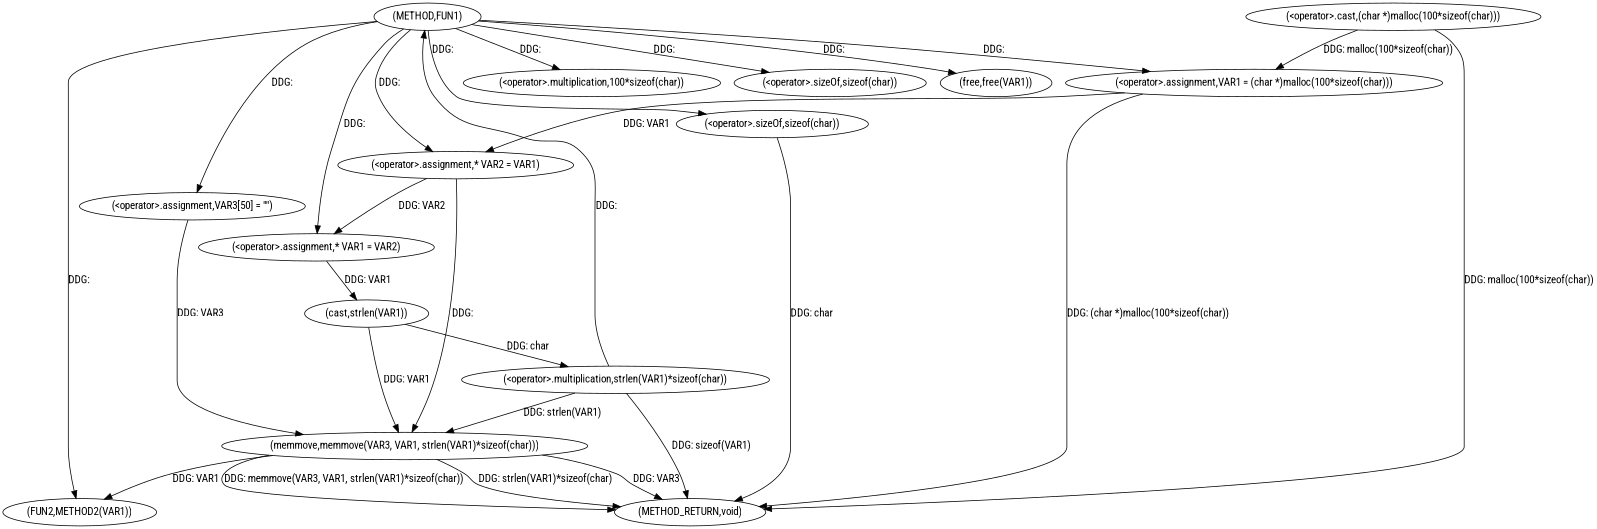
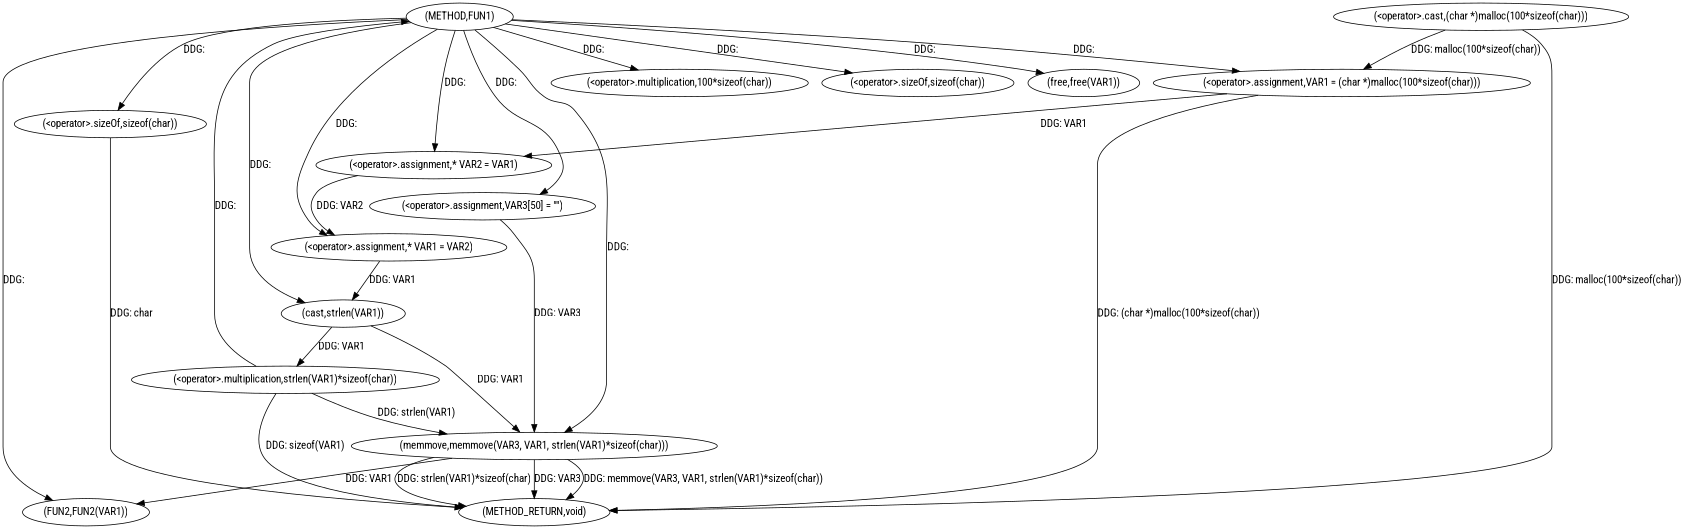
  digraph {
    fontname="Roboto Condensed"
    node [fontname="Roboto Condensed"]
    edge [fontname="Roboto Condensed"]
    n1 [label="(METHOD,FUN1)"]
    n2 [label="(<operator>.assignment,VAR1 = (char *)malloc(100*sizeof(char)))"]
    n3 [label="(<operator>.multiplication,100*sizeof(char))"]
    n4 [label="(<operator>.sizeOf,sizeof(char))"]
    n5 [label="(<operator>.assignment,* VAR2 = VAR1)"]
    n6 [label="(<operator>.assignment,* VAR1 = VAR2)"]
    n7 [label="(<operator>.assignment,VAR3[50] = \"\")"]
    n8 [label="(memmove,memmove(VAR3, VAR1, strlen(VAR1)*sizeof(char)))"]
    n9 [label="(cast,strlen(VAR1))"]
    n10 [label="(<operator>.sizeOf,sizeof(char))"]
-   n11 [label="(FUN2,METHOD2(VAR1))"]
+   n11 [label="(FUN2,FUN2(VAR1))"]
    n12 [label="(free,free(VAR1))"]
    n13 [label="(METHOD_RETURN,void)"]
    n14 [label="(<operator>.multiplication,strlen(VAR1)*sizeof(char))"]
    n15 [label="(<operator>.cast,(char *)malloc(100*sizeof(char)))"]
    n1 -> n2 [label="DDG: "]
    n1 -> n3 [label="DDG: "]
    n1 -> n4 [label="DDG: "]
    n1 -> n5 [label="DDG: "]
    n1 -> n6 [label="DDG: "]
    n1 -> n7 [label="DDG: "]
-   n5 -> n8 [label="DDG: "]
+   n1 -> n8 [label="DDG: "]
+   n1 -> n9 [label="DDG: "]
    n1 -> n10 [label="DDG: "]
    n1 -> n11 [label="DDG: "]
    n1 -> n12 [label="DDG: "]
    n2 -> n5 [label="DDG: VAR1"]
    n2 -> n13 [label="DDG: (char *)malloc(100*sizeof(char))"]
    n5 -> n6 [label="DDG: VAR2"]
    n6 -> n9 [label="DDG: VAR1"]
    n7 -> n8 [label="DDG: VAR3"]
    n8 -> n11 [label="DDG: VAR1"]
    n8 -> n13 [label="DDG: VAR3"]
    n8 -> n13 [label="DDG: memmove(VAR3, VAR1, strlen(VAR1)*sizeof(char))"]
    n8 -> n13 [label="DDG: strlen(VAR1)*sizeof(char)"]
    n9 -> n8 [label="DDG: VAR1"]
-   n9 -> n14 [label="DDG: char"]
+   n9 -> n14 [label="DDG: VAR1"]
    n10 -> n13 [label="DDG: char"]
    n14 -> n1 [label="DDG: "]
    n14 -> n8 [label="DDG: strlen(VAR1)"]
    n14 -> n13 [label="DDG: sizeof(VAR1)"]
    n15 -> n2 [label="DDG: malloc(100*sizeof(char))"]
    n15 -> n13 [label="DDG: malloc(100*sizeof(char))"]
  }
